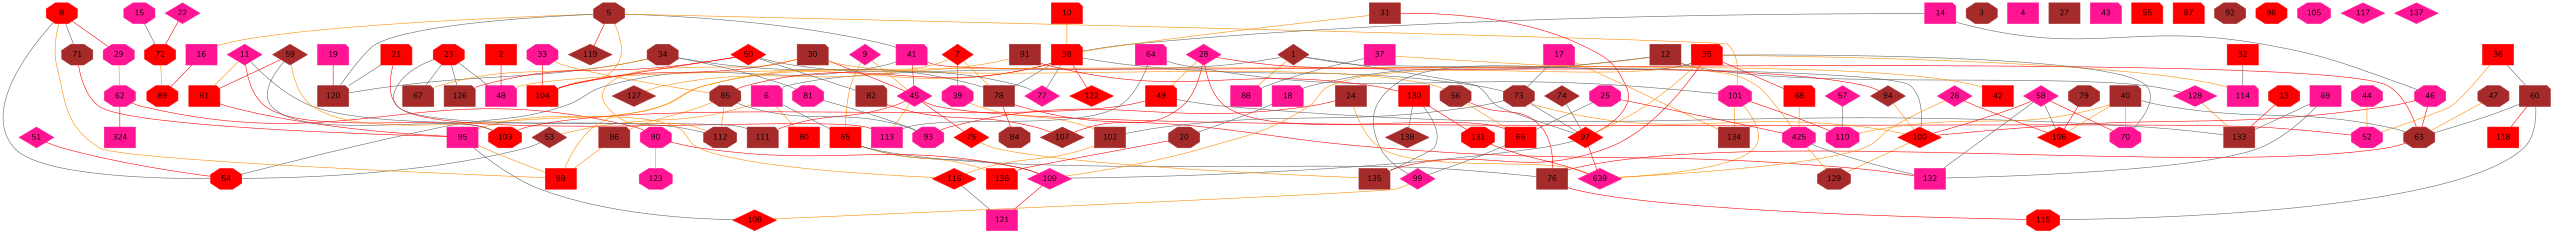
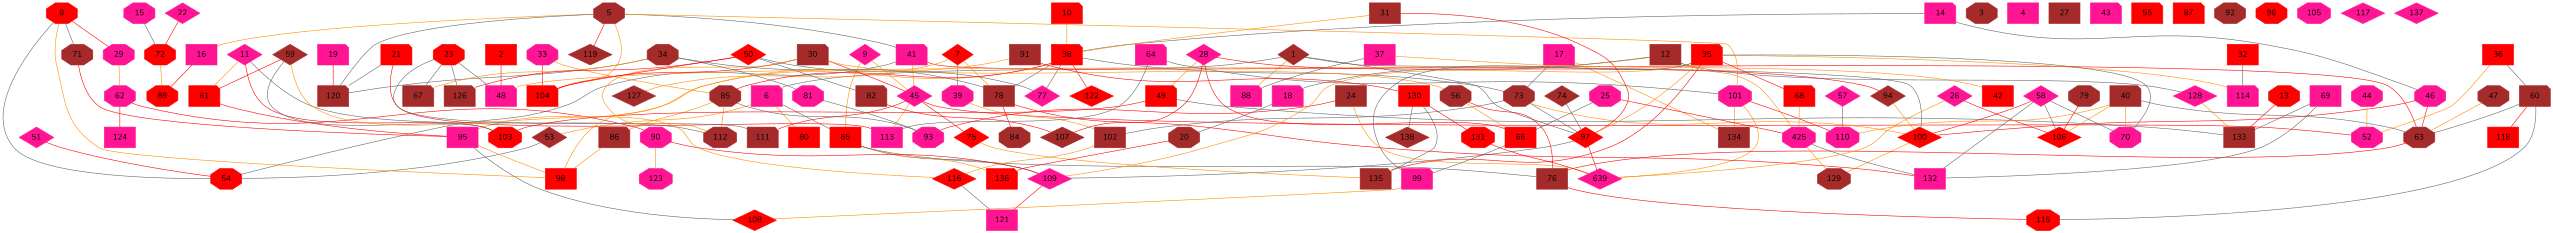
  graph {
    fontname=Nunito
    node [color=deeppink fontname=Nunito shape=octagon style=filled]
    edge [color=gray40 fontname=Nunito]
    1 [color=brown shape=diamond]
    6 [shape=note]
    88 [shape=note]
    97 [color=red shape=diamond]
    100 [color=red shape=diamond]
    53 [color=brown shape=diamond]
    65 [color=red shape=box]
    80 [color=red shape=box]
    n9 [label=639 shape=diamond]
    109 [shape=diamond]
    129 [color=brown]
    2 [color=red shape=box]
    48 [shape=note]
    3 [color=brown]
    4 [shape=box]
    5 [color=brown]
    16 [shape=box]
    41 [shape=note]
    101
    104 [color=red shape=note]
    119 [color=brown shape=diamond]
    120 [color=brown shape=note]
    89 [color=red]
    54 [color=red]
    45 [shape=diamond]
    63 [color=brown]
    134 [color=brown shape=box]
    110
    136 [color=red shape=note]
    76 [color=brown shape=box]
    7 [color=red shape=diamond]
    39
    78 [color=brown shape=box]
    127 [color=brown shape=diamond]
    102 [color=brown shape=box]
    132 [shape=box]
    84 [color=brown]
    8 [color=red]
    29
    71 [color=brown]
    98 [color=red shape=box]
    62
    95 [shape=box]
    9 [shape=diamond]
    113 [shape=box]
    111 [color=brown shape=note]
    52
    75 [color=red shape=diamond]
    10 [color=red shape=note]
    38 [color=red shape=note]
    73 [color=brown]
    85 [color=brown]
    77 [shape=diamond]
    122 [color=red shape=diamond]
    11 [shape=diamond]
    61 [color=red shape=note]
    103 [color=red]
    112 [color=brown]
    12 [color=brown shape=box]
    18 [shape=note]
    n61 [label=425]
    128 [shape=diamond]
    20 [color=brown]
    133 [color=brown shape=box]
    13 [color=red]
    14 [shape=note]
    46
    72 [color=red]
    15
    17 [shape=note]
    19 [shape=note]
    21 [color=red shape=note]
    22 [shape=diamond]
    23 [color=red]
    67 [color=brown shape=note]
    126 [color=brown shape=note]
    24 [color=brown shape=box]
    93
    25
    66 [color=red shape=box]
-   99 [shape=diamond]
+   99 [shape=note]
    26 [shape=diamond]
    106 [color=red shape=diamond]
    27 [color=brown shape=box]
    28 [shape=diamond]
    49 [color=red shape=note]
    94 [color=brown shape=diamond]
    107 [color=brown shape=diamond]
    90
-   124 [shape=box label=324]
+   124 [shape=box]
    30 [color=brown shape=note]
    56 [color=brown]
    31 [color=brown shape=box]
    32 [color=red shape=box]
    114 [shape=note]
    33
    86 [color=brown shape=note]
    34 [color=brown]
    81
    35 [color=red shape=note]
    68 [color=red shape=note]
    70
    135 [color=brown shape=note]
    108 [color=red shape=diamond]
    121 [shape=box]
    36 [color=red shape=box]
    60 [color=brown shape=note]
    115 [color=red]
    118 [color=red shape=box]
    37 [shape=box]
    42 [color=red shape=box]
    116 [color=red shape=diamond]
    40 [color=brown shape=note]
    43 [shape=note]
    44
    47 [color=brown]
    50 [color=red shape=diamond]
    82 [color=brown shape=note]
    51 [shape=diamond]
    55 [color=red shape=note]
    57 [shape=diamond]
    58 [shape=diamond]
    59 [color=brown shape=diamond]
    123
    64 [shape=note]
    69 [shape=box]
    74 [color=brown shape=diamond]
    79 [color=brown]
    87 [color=red shape=note]
    91 [color=brown shape=box]
    130 [color=red shape=box]
    131 [color=red]
    138 [color=brown shape=diamond]
    92 [color=brown]
    96 [color=red]
    105
    117 [shape=diamond]
    137 [shape=diamond]
    1 -- 6
    1 -- 88 [color=darkorange]
    1 -- 97
    1 -- 100
    6 -- 53 [color=darkorange]
    6 -- 65
    6 -- 80 [color=darkorange]
    97 -- n9 [color=red]
    97 -- 109
    100 -- 129 [color=darkorange]
    53 -- 54
    65 -- 109
    65 -- 136 [color=darkorange]
    65 -- 76
    109 -- 121 [color=red]
    2 -- 48 [color=red]
    5 -- 16 [color=darkorange]
    5 -- 41
    5 -- 101 [color=darkorange]
    5 -- 104 [color=darkorange]
    5 -- 119 [color=red]
    5 -- 120
    16 -- 89 [color=red]
    41 -- 54
-   41 -- 45 [color=red]
+   41 -- 45 [color=darkorange]
    41 -- 63 [color=red]
    101 -- n9 [color=darkorange]
    101 -- 134 [color=darkorange]
    101 -- 110 [color=red]
    45 -- 113 [color=darkorange]
    45 -- 111 [color=red]
    45 -- 52 [color=red]
    45 -- 75 [color=red]
    63 -- 76 [color=red]
    76 -- 115 [color=red]
    7 -- 39
    7 -- 78 [color=darkorange]
    7 -- 127 [color=darkorange]
    39 -- 102 [color=darkorange]
    78 -- 132 [color=red]
    78 -- 84 [color=red]
    102 -- 116 [color=darkorange]
    8 -- 54
    8 -- 29 [color=red]
    8 -- 71
    8 -- 98 [color=darkorange]
    29 -- 62 [color=darkorange]
    71 -- 95 [color=red]
    62 -- 90 [color=red]
    62 -- 124 [color=red]
    95 -- 98 [color=darkorange]
    95 -- 108
    9 -- 65 [color=darkorange]
    9 -- 45 [color=darkorange]
    75 -- 135 [color=darkorange]
    10 -- 38 [color=darkorange]
    38 -- 78
    38 -- 95 [color=darkorange]
    38 -- 73
    38 -- 85 [color=red]
    38 -- 77
    38 -- 122 [color=red]
    73 -- 97
    73 -- 100 [color=darkorange]
    73 -- 102
    85 -- 112 [color=darkorange]
    85 -- 93
    85 -- 86 [color=darkorange]
    11 -- 61 [color=darkorange]
    11 -- 103 [color=red]
    11 -- 112
    61 -- 95 [color=red]
    12 -- 48 [color=darkorange]
    12 -- 18
    12 -- n61 [color=darkorange]
    12 -- 128
    18 -- 20
    n61 -- 129 [color=darkorange]
    n61 -- 132
    128 -- 133 [color=darkorange]
    20 -- 136 [color=red]
    13 -- 133 [color=red]
    14 -- 38
    14 -- 46
    46 -- 100 [color=red]
    46 -- 63 [color=red]
    72 -- 89 [color=darkorange]
    15 -- 72
    17 -- 134 [color=darkorange]
    17 -- 73
    19 -- 120 [color=red]
    21 -- 120
    21 -- 113 [color=red]
    22 -- 72 [color=red]
    23 -- 48
    23 -- 111
    23 -- 67
    23 -- 126
    24 -- n9 [color=darkorange]
    24 -- 93 [color=red]
    25 -- n61 [color=red]
    25 -- 66
    66 -- 99
    99 -- 108 [color=darkorange]
    26 -- n9 [color=darkorange]
    26 -- 106 [color=red]
    28 -- 66 [color=red]
    28 -- 49 [color=darkorange]
    28 -- 94 [color=red]
    28 -- 107 [color=red]
    49 -- 103 [color=red]
    49 -- 133
    94 -- 100 [color=darkorange]
    90 -- 109 [color=red]
    90 -- 123 [color=darkorange]
    30 -- 104 [color=red]
    30 -- 45 [color=red]
    30 -- 112 [color=darkorange]
    30 -- 56 [color=darkorange]
    56 -- 76 [color=red]
    56 -- 66 [color=darkorange]
    31 -- 97 [color=red]
    31 -- 38 [color=darkorange]
    32 -- 114
    33 -- 104 [color=red]
    33 -- 85 [color=darkorange]
    86 -- 98 [color=darkorange]
    34 -- 120
    34 -- 78
    34 -- 67 [color=darkorange]
    34 -- 81
    81 -- 93
    35 -- 97 [color=darkorange]
    35 -- 109 [color=darkorange]
    35 -- 99
    35 -- 114 [color=darkorange]
    35 -- 68 [color=red]
    35 -- 70
    35 -- 135 [color=red]
    68 -- n61 [color=darkorange]
    36 -- 52 [color=darkorange]
    36 -- 60
    60 -- 63
    60 -- 115
    60 -- 118 [color=red]
    37 -- 88
    37 -- 42 [color=darkorange]
    116 -- 121
    40 -- 63
    40 -- 110 [color=darkorange]
    40 -- 106 [color=darkorange]
    40 -- 70 [color=darkorange]
    44 -- 52 [color=darkorange]
    47 -- 63 [color=darkorange]
    50 -- 104 [color=red]
    50 -- 77
    50 -- 126 [color=red]
    50 -- 82
    82 -- 107 [color=red]
    51 -- 54 [color=red]
    57 -- 110
    58 -- 100 [color=red]
    58 -- 132
    58 -- 106
-   58 -- 70 [color=red]
+   58 -- 70
    59 -- 61 [color=red]
    59 -- 103
    59 -- 116 [color=darkorange]
    64 -- 101
    64 -- 113
    69 -- 132
    69 -- 133
    74 -- 97
    79 -- 106 [color=red]
    91 -- 98 [color=darkorange]
    91 -- 130 [color=red]
    130 -- 135
    130 -- 131 [color=red]
    130 -- 138
    131 -- n9 [color=red]
  }
